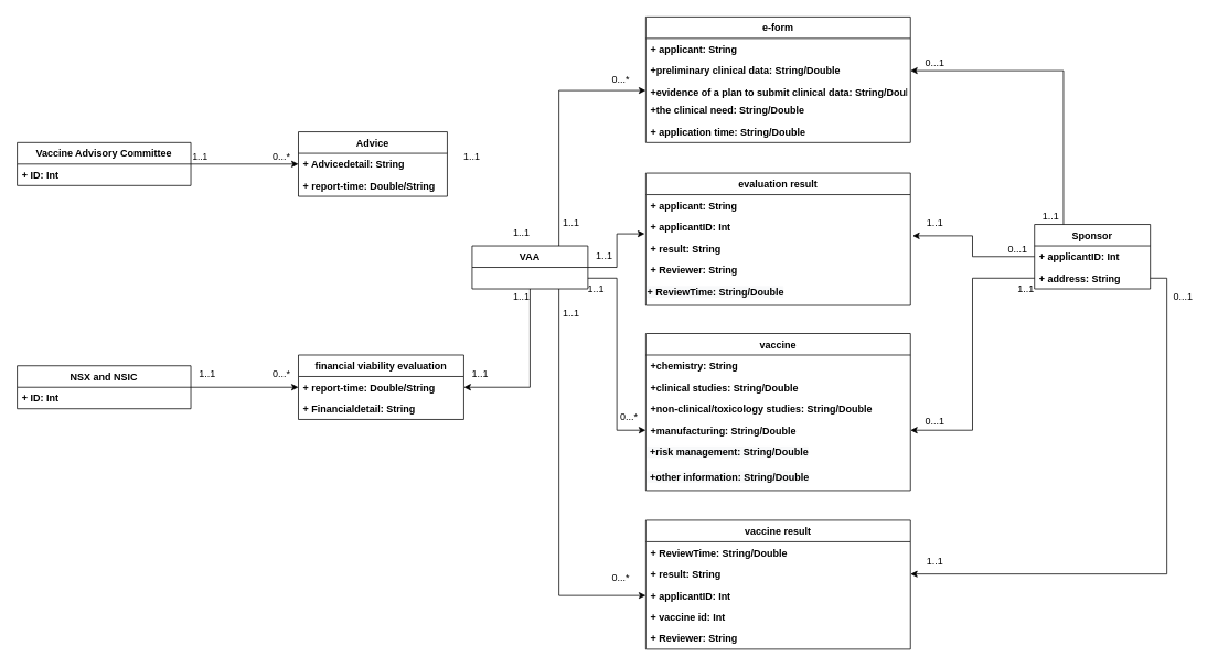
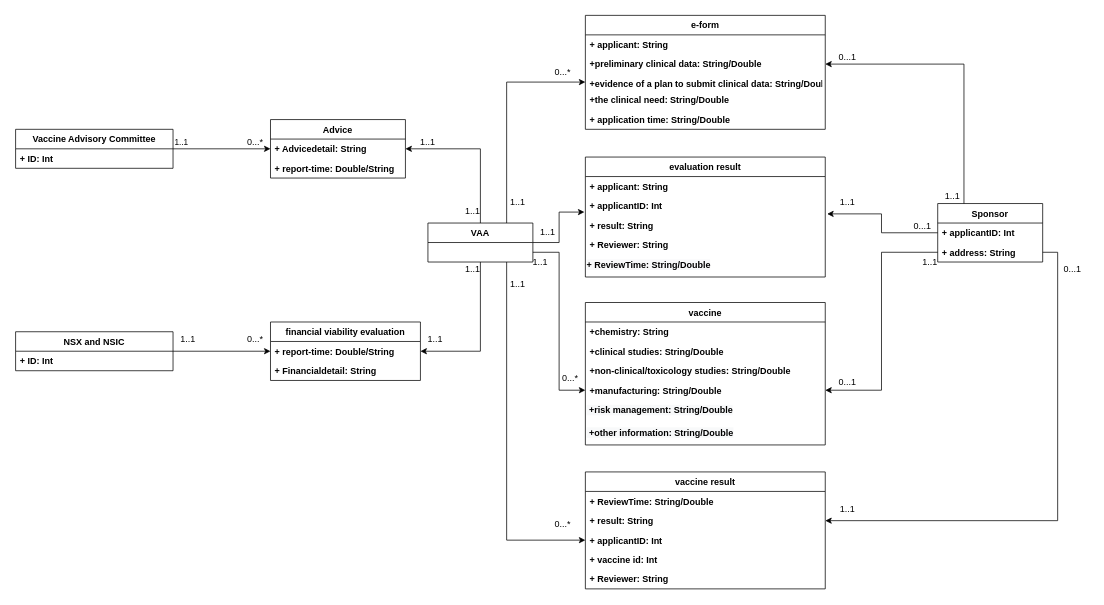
  <mxCell id="0" />
  <mxCell id="1" parent="0" />
  <mxCell id="2" value="e-form" style="swimlane;fontStyle=1;childLayout=stackLayout;horizontal=1;startSize=26;fillColor=none;horizontalStack=0;resizeParent=1;resizeParentMax=0;resizeLast=0;collapsible=1;marginBottom=0;" vertex="1" parent="1"><mxGeometry x="780" y="20" width="320" height="152" as="geometry" /></mxCell>
  <mxCell id="3" value="+ applicant: String" style="text;strokeColor=none;fillColor=none;align=left;verticalAlign=top;spacingLeft=4;spacingRight=4;overflow=hidden;rotatable=0;points=[[0,0.5],[1,0.5]];portConstraint=eastwest;fontStyle=1" vertex="1" parent="2"><mxGeometry y="26" width="320" height="26" as="geometry" /></mxCell>
  <mxCell id="4" value="+preliminary clinical data: String/Double" style="text;strokeColor=none;fillColor=none;align=left;verticalAlign=top;spacingLeft=4;spacingRight=4;overflow=hidden;rotatable=0;points=[[0,0.5],[1,0.5]];portConstraint=eastwest;fontStyle=1" vertex="1" parent="2"><mxGeometry y="52" width="320" height="26" as="geometry" /></mxCell>
  <mxCell id="5" value="+evidence of a plan to submit clinical data: String/Double" style="text;strokeColor=none;fillColor=none;align=left;verticalAlign=top;spacingLeft=4;spacingRight=4;overflow=hidden;rotatable=0;points=[[0,0.5],[1,0.5]];portConstraint=eastwest;fontStyle=1" vertex="1" parent="2"><mxGeometry y="78" width="320" height="22" as="geometry" /></mxCell>
  <mxCell id="6" value="+the clinical need: String/Double" style="text;strokeColor=none;fillColor=none;align=left;verticalAlign=top;spacingLeft=4;spacingRight=4;overflow=hidden;rotatable=0;points=[[0,0.5],[1,0.5]];portConstraint=eastwest;fontStyle=1" vertex="1" parent="2"><mxGeometry y="100" width="320" height="26" as="geometry" /></mxCell>
  <mxCell id="7" value="+ application time: String/Double" style="text;strokeColor=none;fillColor=none;align=left;verticalAlign=top;spacingLeft=4;spacingRight=4;overflow=hidden;rotatable=0;points=[[0,0.5],[1,0.5]];portConstraint=eastwest;fontStyle=1" vertex="1" parent="2"><mxGeometry y="126" width="320" height="26" as="geometry" /></mxCell>
  <mxCell id="8" value="vaccine" style="swimlane;fontStyle=1;childLayout=stackLayout;horizontal=1;startSize=26;fillColor=none;horizontalStack=0;resizeParent=1;resizeParentMax=0;resizeLast=0;collapsible=1;marginBottom=0;" vertex="1" parent="1"><mxGeometry x="780" y="403" width="320" height="190" as="geometry" /></mxCell>
  <mxCell id="9" value="+chemistry: String" style="text;strokeColor=none;fillColor=none;align=left;verticalAlign=top;spacingLeft=4;spacingRight=4;overflow=hidden;rotatable=0;points=[[0,0.5],[1,0.5]];portConstraint=eastwest;fontStyle=1" vertex="1" parent="8"><mxGeometry y="26" width="320" height="26" as="geometry" /></mxCell>
  <mxCell id="10" value="+clinical studies: String/Double" style="text;strokeColor=none;fillColor=none;align=left;verticalAlign=top;spacingLeft=4;spacingRight=4;overflow=hidden;rotatable=0;points=[[0,0.5],[1,0.5]];portConstraint=eastwest;fontStyle=1" vertex="1" parent="8"><mxGeometry y="52" width="320" height="26" as="geometry" /></mxCell>
  <mxCell id="11" value="+non-clinical/toxicology studies: String/Double" style="text;strokeColor=none;fillColor=none;align=left;verticalAlign=top;spacingLeft=4;spacingRight=4;overflow=hidden;rotatable=0;points=[[0,0.5],[1,0.5]];portConstraint=eastwest;fontStyle=1" vertex="1" parent="8"><mxGeometry y="78" width="320" height="26" as="geometry" /></mxCell>
  <mxCell id="12" value="+manufacturing: String/Double" style="text;strokeColor=none;fillColor=none;align=left;verticalAlign=top;spacingLeft=4;spacingRight=4;overflow=hidden;rotatable=0;points=[[0,0.5],[1,0.5]];portConstraint=eastwest;fontStyle=1" vertex="1" parent="8"><mxGeometry y="104" width="320" height="26" as="geometry" /></mxCell>
  <mxCell id="13" value="&lt;span style=&quot;color: rgb(0, 0, 0); font-family: helvetica; font-size: 12px; font-style: normal; letter-spacing: normal; text-align: left; text-indent: 0px; text-transform: none; word-spacing: 0px; background-color: rgb(248, 249, 250); display: inline; float: none;&quot;&gt;&amp;nbsp;+&lt;span style=&quot;font-family: helvetica; text-align: center;&quot;&gt;risk management&lt;/span&gt;: String/Double&lt;/span&gt;" style="text;whiteSpace=wrap;html=1;fontStyle=1" vertex="1" parent="8"><mxGeometry y="130" width="320" height="30" as="geometry" /></mxCell>
  <mxCell id="14" value="&lt;span style=&quot;color: rgb(0 , 0 , 0) ; font-family: &amp;quot;helvetica&amp;quot; ; font-size: 12px ; font-style: normal ; letter-spacing: normal ; text-align: left ; text-indent: 0px ; text-transform: none ; word-spacing: 0px ; background-color: rgb(248 , 249 , 250) ; display: inline ; float: none&quot;&gt;&amp;nbsp;+&lt;span style=&quot;font-family: helvetica; text-align: center;&quot;&gt;other&amp;nbsp;&lt;/span&gt;&lt;span style=&quot;font-family: helvetica; text-align: center;&quot;&gt;information&lt;/span&gt;: String/Double&lt;/span&gt;" style="text;whiteSpace=wrap;html=1;fontStyle=1" vertex="1" parent="8"><mxGeometry y="160" width="320" height="30" as="geometry" /></mxCell>
  <mxCell id="15" value="vaccine result" style="swimlane;fontStyle=1;childLayout=stackLayout;horizontal=1;startSize=26;fillColor=none;horizontalStack=0;resizeParent=1;resizeParentMax=0;resizeLast=0;collapsible=1;marginBottom=0;" vertex="1" parent="1"><mxGeometry x="780" y="629" width="320" height="156" as="geometry" /></mxCell>
  <mxCell id="16" value="+ ReviewTime: String/Double" style="text;strokeColor=none;fillColor=none;align=left;verticalAlign=top;spacingLeft=4;spacingRight=4;overflow=hidden;rotatable=0;points=[[0,0.5],[1,0.5]];portConstraint=eastwest;fontStyle=1" vertex="1" parent="15"><mxGeometry y="26" width="320" height="26" as="geometry" /></mxCell>
  <mxCell id="17" value="+ result: String" style="text;strokeColor=none;fillColor=none;align=left;verticalAlign=top;spacingLeft=4;spacingRight=4;overflow=hidden;rotatable=0;points=[[0,0.5],[1,0.5]];portConstraint=eastwest;fontStyle=1" vertex="1" parent="15"><mxGeometry y="52" width="320" height="26" as="geometry" /></mxCell>
  <mxCell id="18" value="+ applicantID: Int" style="text;strokeColor=none;fillColor=none;align=left;verticalAlign=top;spacingLeft=4;spacingRight=4;overflow=hidden;rotatable=0;points=[[0,0.5],[1,0.5]];portConstraint=eastwest;fontStyle=1" vertex="1" parent="15"><mxGeometry y="78" width="320" height="26" as="geometry" /></mxCell>
  <mxCell id="19" value="+ vaccine id: Int" style="text;strokeColor=none;fillColor=none;align=left;verticalAlign=top;spacingLeft=4;spacingRight=4;overflow=hidden;rotatable=0;points=[[0,0.5],[1,0.5]];portConstraint=eastwest;fontStyle=1" vertex="1" parent="15"><mxGeometry y="104" width="320" height="26" as="geometry" /></mxCell>
  <mxCell id="20" value="+ Reviewer: String" style="text;strokeColor=none;fillColor=none;align=left;verticalAlign=top;spacingLeft=4;spacingRight=4;overflow=hidden;rotatable=0;points=[[0,0.5],[1,0.5]];portConstraint=eastwest;fontStyle=1" vertex="1" parent="15"><mxGeometry y="130" width="320" height="26" as="geometry" /></mxCell>
  <mxCell id="21" value="evaluation result" style="swimlane;fontStyle=1;childLayout=stackLayout;horizontal=1;startSize=26;fillColor=none;horizontalStack=0;resizeParent=1;resizeParentMax=0;resizeLast=0;collapsible=1;marginBottom=0;" vertex="1" parent="1"><mxGeometry x="780" y="209" width="320" height="160" as="geometry" /></mxCell>
  <mxCell id="22" value="+ applicant: String" style="text;strokeColor=none;fillColor=none;align=left;verticalAlign=top;spacingLeft=4;spacingRight=4;overflow=hidden;rotatable=0;points=[[0,0.5],[1,0.5]];portConstraint=eastwest;fontStyle=1" vertex="1" parent="21"><mxGeometry y="26" width="320" height="26" as="geometry" /></mxCell>
  <mxCell id="23" value="+ applicantID: Int" style="text;strokeColor=none;fillColor=none;align=left;verticalAlign=top;spacingLeft=4;spacingRight=4;overflow=hidden;rotatable=0;points=[[0,0.5],[1,0.5]];portConstraint=eastwest;fontStyle=1" vertex="1" parent="21"><mxGeometry y="52" width="320" height="26" as="geometry" /></mxCell>
  <mxCell id="24" value="+ result: String" style="text;strokeColor=none;fillColor=none;align=left;verticalAlign=top;spacingLeft=4;spacingRight=4;overflow=hidden;rotatable=0;points=[[0,0.5],[1,0.5]];portConstraint=eastwest;fontStyle=1" vertex="1" parent="21"><mxGeometry y="78" width="320" height="26" as="geometry" /></mxCell>
  <mxCell id="25" value="+ Reviewer: String" style="text;strokeColor=none;fillColor=none;align=left;verticalAlign=top;spacingLeft=4;spacingRight=4;overflow=hidden;rotatable=0;points=[[0,0.5],[1,0.5]];portConstraint=eastwest;fontStyle=1" vertex="1" parent="21"><mxGeometry y="104" width="320" height="26" as="geometry" /></mxCell>
  <mxCell id="26" value="&lt;span style=&quot;color: rgb(0, 0, 0); font-family: helvetica; font-size: 12px; font-style: normal; letter-spacing: normal; text-align: left; text-indent: 0px; text-transform: none; word-spacing: 0px; background-color: rgb(248, 249, 250); display: inline; float: none;&quot;&gt;+ ReviewTime: String/Double&lt;/span&gt;" style="text;whiteSpace=wrap;html=1;fontStyle=1" vertex="1" parent="21"><mxGeometry y="130" width="320" height="30" as="geometry" /></mxCell>
+ <mxCell id="27" style="edgeStyle=orthogonalEdgeStyle;rounded=0;orthogonalLoop=1;jettySize=auto;html=1;exitX=0.5;exitY=0;exitDx=0;exitDy=0;entryX=1;entryY=0.5;entryDx=0;entryDy=0;" edge="1" parent="1" source="33" target="39"><mxGeometry relative="1" as="geometry" /></mxCell>
  <mxCell id="28" style="edgeStyle=orthogonalEdgeStyle;rounded=0;orthogonalLoop=1;jettySize=auto;html=1;exitX=0.5;exitY=1;exitDx=0;exitDy=0;entryX=1;entryY=0.5;entryDx=0;entryDy=0;" edge="1" parent="1" source="33" target="42"><mxGeometry relative="1" as="geometry" /></mxCell>
  <mxCell id="29" style="edgeStyle=orthogonalEdgeStyle;rounded=0;orthogonalLoop=1;jettySize=auto;html=1;exitX=0.75;exitY=0;exitDx=0;exitDy=0;" edge="1" parent="1" source="33" target="5"><mxGeometry relative="1" as="geometry" /></mxCell>
  <mxCell id="30" style="edgeStyle=orthogonalEdgeStyle;rounded=0;orthogonalLoop=1;jettySize=auto;html=1;exitX=1;exitY=0.5;exitDx=0;exitDy=0;entryX=-0.004;entryY=0.823;entryDx=0;entryDy=0;entryPerimeter=0;" edge="1" parent="1" source="33" target="23"><mxGeometry relative="1" as="geometry" /></mxCell>
  <mxCell id="31" style="edgeStyle=orthogonalEdgeStyle;rounded=0;orthogonalLoop=1;jettySize=auto;html=1;exitX=1;exitY=0.75;exitDx=0;exitDy=0;" edge="1" parent="1" source="33" target="12"><mxGeometry relative="1" as="geometry" /></mxCell>
  <mxCell id="32" style="edgeStyle=orthogonalEdgeStyle;rounded=0;orthogonalLoop=1;jettySize=auto;html=1;exitX=0.75;exitY=1;exitDx=0;exitDy=0;entryX=0;entryY=0.5;entryDx=0;entryDy=0;" edge="1" parent="1" source="33" target="18"><mxGeometry relative="1" as="geometry" /></mxCell>
  <mxCell id="33" value="VAA" style="swimlane;fontStyle=1;childLayout=stackLayout;horizontal=1;startSize=26;fillColor=none;horizontalStack=0;resizeParent=1;resizeParentMax=0;resizeLast=0;collapsible=1;marginBottom=0;" vertex="1" parent="1"><mxGeometry x="570" y="297" width="140" height="52" as="geometry" /></mxCell>
  <mxCell id="34" style="edgeStyle=orthogonalEdgeStyle;rounded=0;orthogonalLoop=1;jettySize=auto;html=1;exitX=0.25;exitY=0;exitDx=0;exitDy=0;entryX=1;entryY=0.5;entryDx=0;entryDy=0;" edge="1" parent="1" source="35" target="4"><mxGeometry relative="1" as="geometry" /></mxCell>
  <mxCell id="35" value="Sponsor" style="swimlane;fontStyle=1;childLayout=stackLayout;horizontal=1;startSize=26;fillColor=none;horizontalStack=0;resizeParent=1;resizeParentMax=0;resizeLast=0;collapsible=1;marginBottom=0;" vertex="1" parent="1"><mxGeometry x="1250" y="271" width="140" height="78" as="geometry" /></mxCell>
  <mxCell id="36" value="+ applicantID: Int" style="text;strokeColor=none;fillColor=none;align=left;verticalAlign=top;spacingLeft=4;spacingRight=4;overflow=hidden;rotatable=0;points=[[0,0.5],[1,0.5]];portConstraint=eastwest;fontStyle=1" vertex="1" parent="35"><mxGeometry y="26" width="140" height="26" as="geometry" /></mxCell>
  <mxCell id="37" value="+ address: String" style="text;strokeColor=none;fillColor=none;align=left;verticalAlign=top;spacingLeft=4;spacingRight=4;overflow=hidden;rotatable=0;points=[[0,0.5],[1,0.5]];portConstraint=eastwest;fontStyle=1" vertex="1" parent="35"><mxGeometry y="52" width="140" height="26" as="geometry" /></mxCell>
  <mxCell id="38" value="Advice" style="swimlane;fontStyle=1;childLayout=stackLayout;horizontal=1;startSize=26;fillColor=none;horizontalStack=0;resizeParent=1;resizeParentMax=0;resizeLast=0;collapsible=1;marginBottom=0;" vertex="1" parent="1"><mxGeometry x="360" y="159" width="180" height="78" as="geometry" /></mxCell>
  <mxCell id="39" value="+ Advicedetail: String" style="text;strokeColor=none;fillColor=none;align=left;verticalAlign=top;spacingLeft=4;spacingRight=4;overflow=hidden;rotatable=0;points=[[0,0.5],[1,0.5]];portConstraint=eastwest;fontStyle=1" vertex="1" parent="38"><mxGeometry y="26" width="180" height="26" as="geometry" /></mxCell>
  <mxCell id="40" value="+ report-time: Double/String" style="text;strokeColor=none;fillColor=none;align=left;verticalAlign=top;spacingLeft=4;spacingRight=4;overflow=hidden;rotatable=0;points=[[0,0.5],[1,0.5]];portConstraint=eastwest;fontStyle=1" vertex="1" parent="38"><mxGeometry y="52" width="180" height="26" as="geometry" /></mxCell>
  <mxCell id="41" value="financial viability evaluation" style="swimlane;fontStyle=1;childLayout=stackLayout;horizontal=1;startSize=26;fillColor=none;horizontalStack=0;resizeParent=1;resizeParentMax=0;resizeLast=0;collapsible=1;marginBottom=0;" vertex="1" parent="1"><mxGeometry x="360" y="429" width="200" height="78" as="geometry" /></mxCell>
  <mxCell id="42" value="+ report-time: Double/String" style="text;strokeColor=none;fillColor=none;align=left;verticalAlign=top;spacingLeft=4;spacingRight=4;overflow=hidden;rotatable=0;points=[[0,0.5],[1,0.5]];portConstraint=eastwest;fontStyle=1" vertex="1" parent="41"><mxGeometry y="26" width="200" height="26" as="geometry" /></mxCell>
  <mxCell id="43" value="+ Financialdetail: String" style="text;strokeColor=none;fillColor=none;align=left;verticalAlign=top;spacingLeft=4;spacingRight=4;overflow=hidden;rotatable=0;points=[[0,0.5],[1,0.5]];portConstraint=eastwest;fontStyle=1" vertex="1" parent="41"><mxGeometry y="52" width="200" height="26" as="geometry" /></mxCell>
  <mxCell id="44" style="edgeStyle=orthogonalEdgeStyle;rounded=0;orthogonalLoop=1;jettySize=auto;html=1;exitX=1;exitY=0.5;exitDx=0;exitDy=0;" edge="1" parent="1" source="46" target="39"><mxGeometry relative="1" as="geometry" /></mxCell>
  <mxCell id="45" value="1..1" style="edgeLabel;html=1;align=center;verticalAlign=middle;resizable=0;points=[];" vertex="1" connectable="0" parent="44"><mxGeometry x="-0.305" y="-3" relative="1" as="geometry"><mxPoint x="-35" y="-12" as="offset" /></mxGeometry></mxCell>
  <mxCell id="46" value="Vaccine Advisory Committee" style="swimlane;fontStyle=1;childLayout=stackLayout;horizontal=1;startSize=26;fillColor=none;horizontalStack=0;resizeParent=1;resizeParentMax=0;resizeLast=0;collapsible=1;marginBottom=0;" vertex="1" parent="1"><mxGeometry x="20" y="172" width="210" height="52" as="geometry" /></mxCell>
  <mxCell id="47" value="+ ID: Int" style="text;strokeColor=none;fillColor=none;align=left;verticalAlign=top;spacingLeft=4;spacingRight=4;overflow=hidden;rotatable=0;points=[[0,0.5],[1,0.5]];portConstraint=eastwest;fontStyle=1" vertex="1" parent="46"><mxGeometry y="26" width="210" height="26" as="geometry" /></mxCell>
  <mxCell id="48" style="edgeStyle=orthogonalEdgeStyle;rounded=0;orthogonalLoop=1;jettySize=auto;html=1;exitX=1;exitY=0.5;exitDx=0;exitDy=0;entryX=0;entryY=0.5;entryDx=0;entryDy=0;" edge="1" parent="1" source="49" target="42"><mxGeometry relative="1" as="geometry" /></mxCell>
  <mxCell id="49" value="NSX and NSIC" style="swimlane;fontStyle=1;childLayout=stackLayout;horizontal=1;startSize=26;fillColor=none;horizontalStack=0;resizeParent=1;resizeParentMax=0;resizeLast=0;collapsible=1;marginBottom=0;" vertex="1" parent="1"><mxGeometry x="20" y="442" width="210" height="52" as="geometry" /></mxCell>
  <mxCell id="50" value="+ ID: Int" style="text;strokeColor=none;fillColor=none;align=left;verticalAlign=top;spacingLeft=4;spacingRight=4;overflow=hidden;rotatable=0;points=[[0,0.5],[1,0.5]];portConstraint=eastwest;fontStyle=1" vertex="1" parent="49"><mxGeometry y="26" width="210" height="26" as="geometry" /></mxCell>
  <mxCell id="51" value="0...*" style="text;html=1;strokeColor=none;fillColor=none;align=center;verticalAlign=middle;whiteSpace=wrap;rounded=0;" vertex="1" parent="1"><mxGeometry x="320" y="179" width="40" height="20" as="geometry" /></mxCell>
  <mxCell id="52" style="edgeStyle=orthogonalEdgeStyle;rounded=0;orthogonalLoop=1;jettySize=auto;html=1;exitX=0;exitY=0.5;exitDx=0;exitDy=0;entryX=1.008;entryY=-0.085;entryDx=0;entryDy=0;entryPerimeter=0;" edge="1" parent="1" source="36" target="24"><mxGeometry relative="1" as="geometry" /></mxCell>
  <mxCell id="53" style="edgeStyle=orthogonalEdgeStyle;rounded=0;orthogonalLoop=1;jettySize=auto;html=1;exitX=0;exitY=0.5;exitDx=0;exitDy=0;entryX=1;entryY=0.5;entryDx=0;entryDy=0;" edge="1" parent="1" source="37" target="12"><mxGeometry relative="1" as="geometry" /></mxCell>
  <mxCell id="54" style="edgeStyle=orthogonalEdgeStyle;rounded=0;orthogonalLoop=1;jettySize=auto;html=1;exitX=1;exitY=0.5;exitDx=0;exitDy=0;entryX=1;entryY=0.5;entryDx=0;entryDy=0;" edge="1" parent="1" source="37" target="17"><mxGeometry relative="1" as="geometry" /></mxCell>
  <mxCell id="55" value="1..1" style="text;html=1;strokeColor=none;fillColor=none;align=center;verticalAlign=middle;whiteSpace=wrap;rounded=0;" vertex="1" parent="1"><mxGeometry x="550" y="179" width="40" height="20" as="geometry" /></mxCell>
  <mxCell id="56" value="1..1" style="text;html=1;strokeColor=none;fillColor=none;align=center;verticalAlign=middle;whiteSpace=wrap;rounded=0;" vertex="1" parent="1"><mxGeometry x="610" y="271" width="40" height="20" as="geometry" /></mxCell>
  <mxCell id="57" value="1..1" style="text;html=1;strokeColor=none;fillColor=none;align=center;verticalAlign=middle;whiteSpace=wrap;rounded=0;" vertex="1" parent="1"><mxGeometry x="670" y="259" width="40" height="20" as="geometry" /></mxCell>
  <mxCell id="58" value="0...*" style="text;html=1;strokeColor=none;fillColor=none;align=center;verticalAlign=middle;whiteSpace=wrap;rounded=0;" vertex="1" parent="1"><mxGeometry x="730" y="86" width="40" height="20" as="geometry" /></mxCell>
  <mxCell id="59" value="1..1" style="text;html=1;strokeColor=none;fillColor=none;align=center;verticalAlign=middle;whiteSpace=wrap;rounded=0;" vertex="1" parent="1"><mxGeometry x="710" y="300" width="40" height="20" as="geometry" /></mxCell>
  <mxCell id="60" value="1..1" style="text;html=1;strokeColor=none;fillColor=none;align=center;verticalAlign=middle;whiteSpace=wrap;rounded=0;" vertex="1" parent="1"><mxGeometry x="700" y="339" width="40" height="20" as="geometry" /></mxCell>
  <mxCell id="61" value="1..1" style="text;html=1;strokeColor=none;fillColor=none;align=center;verticalAlign=middle;whiteSpace=wrap;rounded=0;" vertex="1" parent="1"><mxGeometry x="670" y="369" width="40" height="20" as="geometry" /></mxCell>
  <mxCell id="62" value="1..1" style="text;html=1;strokeColor=none;fillColor=none;align=center;verticalAlign=middle;whiteSpace=wrap;rounded=0;" vertex="1" parent="1"><mxGeometry x="1250" y="251" width="40" height="20" as="geometry" /></mxCell>
  <mxCell id="63" value="1..1" style="text;html=1;strokeColor=none;fillColor=none;align=center;verticalAlign=middle;whiteSpace=wrap;rounded=0;" vertex="1" parent="1"><mxGeometry x="1220" y="339" width="40" height="20" as="geometry" /></mxCell>
  <mxCell id="64" value="0...1" style="text;html=1;strokeColor=none;fillColor=none;align=center;verticalAlign=middle;whiteSpace=wrap;rounded=0;" vertex="1" parent="1"><mxGeometry x="1410" y="349" width="40" height="20" as="geometry" /></mxCell>
  <mxCell id="65" value="0...1" style="text;html=1;strokeColor=none;fillColor=none;align=center;verticalAlign=middle;whiteSpace=wrap;rounded=0;" vertex="1" parent="1"><mxGeometry x="1210" y="291" width="40" height="20" as="geometry" /></mxCell>
  <mxCell id="66" value="1..1" style="text;html=1;strokeColor=none;fillColor=none;align=center;verticalAlign=middle;whiteSpace=wrap;rounded=0;" vertex="1" parent="1"><mxGeometry x="1110" y="259" width="40" height="20" as="geometry" /></mxCell>
  <mxCell id="67" value="1..1" style="text;html=1;strokeColor=none;fillColor=none;align=center;verticalAlign=middle;whiteSpace=wrap;rounded=0;" vertex="1" parent="1"><mxGeometry x="1110" y="669" width="40" height="20" as="geometry" /></mxCell>
  <mxCell id="68" value="0...1" style="text;html=1;strokeColor=none;fillColor=none;align=center;verticalAlign=middle;whiteSpace=wrap;rounded=0;" vertex="1" parent="1"><mxGeometry x="1110" y="499" width="40" height="20" as="geometry" /></mxCell>
  <mxCell id="69" value="0...1" style="text;html=1;strokeColor=none;fillColor=none;align=center;verticalAlign=middle;whiteSpace=wrap;rounded=0;" vertex="1" parent="1"><mxGeometry x="1110" y="66" width="40" height="20" as="geometry" /></mxCell>
  <mxCell id="70" value="0...*" style="text;html=1;strokeColor=none;fillColor=none;align=center;verticalAlign=middle;whiteSpace=wrap;rounded=0;" vertex="1" parent="1"><mxGeometry x="740" y="494" width="40" height="20" as="geometry" /></mxCell>
  <mxCell id="71" value="0...*" style="text;html=1;strokeColor=none;fillColor=none;align=center;verticalAlign=middle;whiteSpace=wrap;rounded=0;" vertex="1" parent="1"><mxGeometry x="730" y="689" width="40" height="20" as="geometry" /></mxCell>
  <mxCell id="72" value="0...*" style="text;html=1;strokeColor=none;fillColor=none;align=center;verticalAlign=middle;whiteSpace=wrap;rounded=0;" vertex="1" parent="1"><mxGeometry x="320" y="442" width="40" height="20" as="geometry" /></mxCell>
  <mxCell id="73" value="1..1" style="text;html=1;strokeColor=none;fillColor=none;align=center;verticalAlign=middle;whiteSpace=wrap;rounded=0;" vertex="1" parent="1"><mxGeometry x="230" y="442" width="40" height="20" as="geometry" /></mxCell>
  <mxCell id="74" value="1..1" style="text;html=1;strokeColor=none;fillColor=none;align=center;verticalAlign=middle;whiteSpace=wrap;rounded=0;" vertex="1" parent="1"><mxGeometry x="610" y="349" width="40" height="20" as="geometry" /></mxCell>
  <mxCell id="75" value="1..1" style="text;html=1;strokeColor=none;fillColor=none;align=center;verticalAlign=middle;whiteSpace=wrap;rounded=0;" vertex="1" parent="1"><mxGeometry x="560" y="442" width="40" height="20" as="geometry" /></mxCell>
